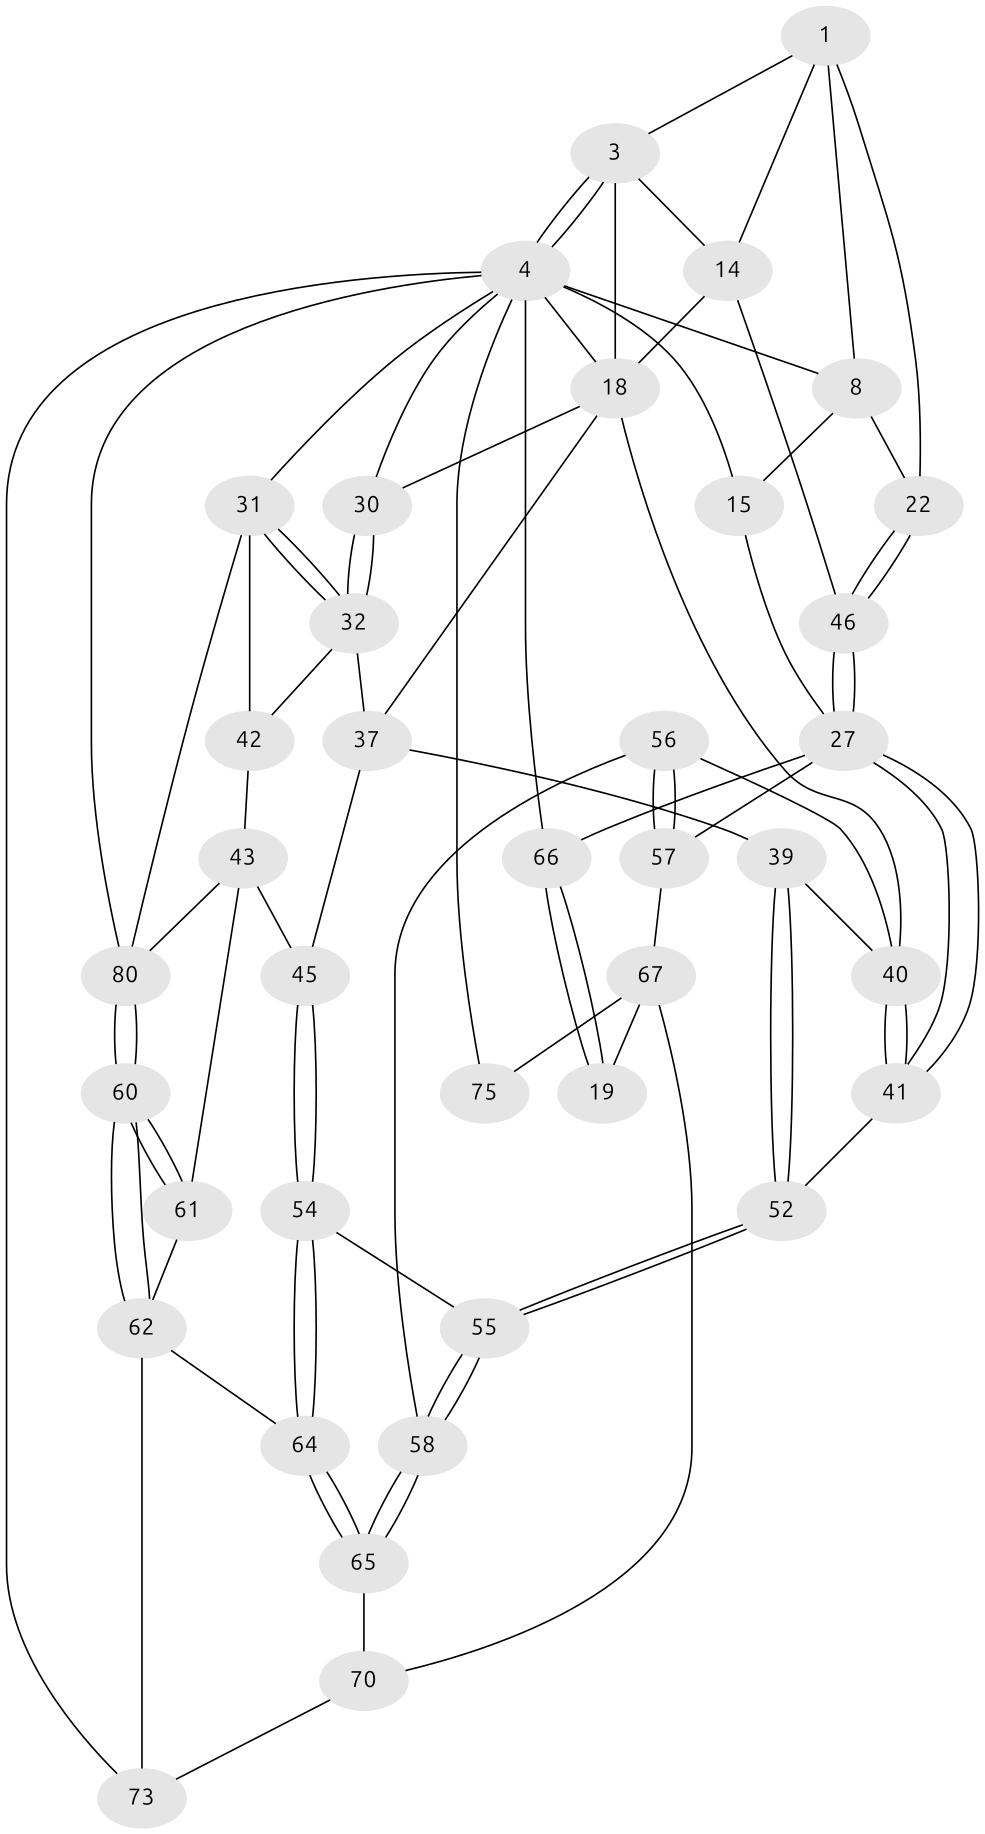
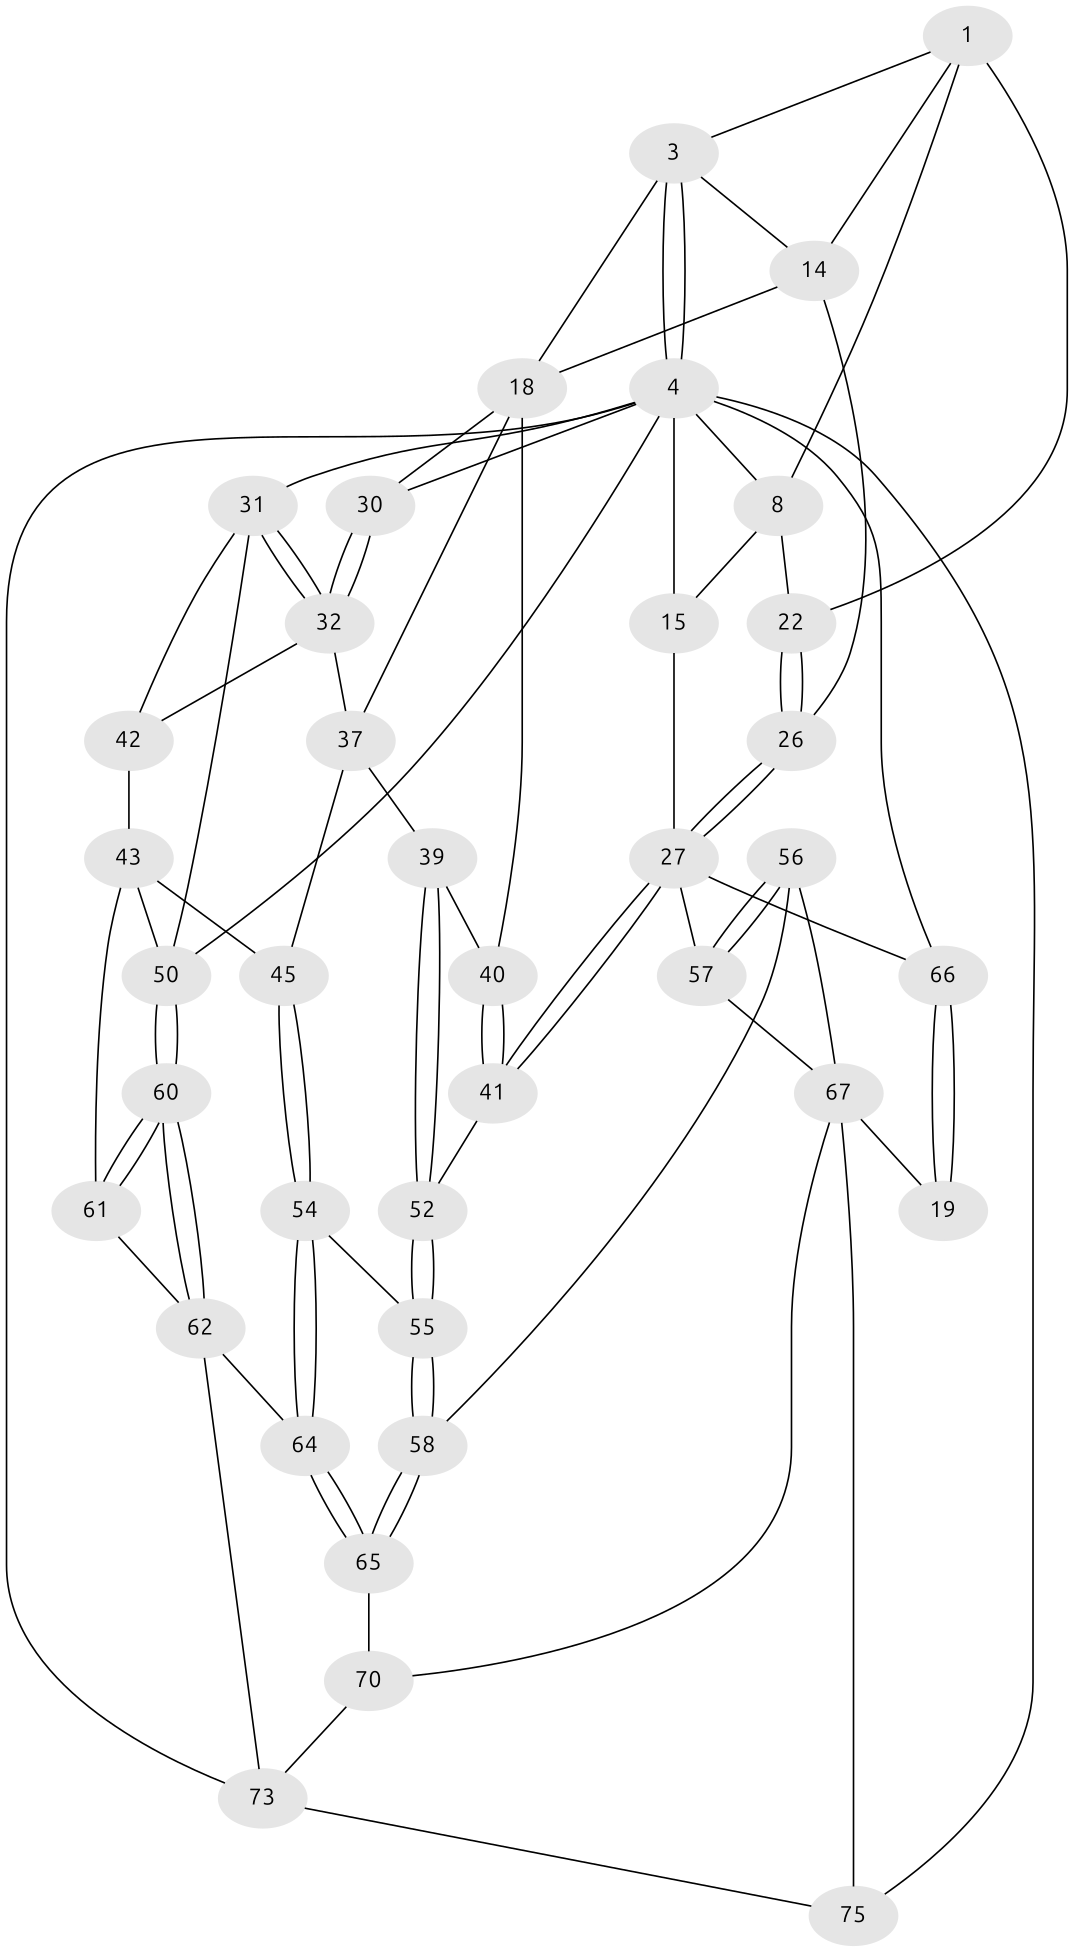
  graph {
    fontname=Ubuntu
    node [color=gray90 fontname=Ubuntu style=filled]
    edge [fontname=Ubuntu]
    1 [super="+2+9"]
    3 [super="+13"]
    8 [super="+10"]
    14 [super="+34"]
    22
    4 [super="+5+17"]
    18 [super="+23+19"]
    15 [super="+29"]
-   26 [label=46]
+   26
    30
    31 [super="+46"]
-   50 [super="+51" label=80]
+   50 [super="+51"]
    66
    73 [super="+74"]
    75
    37 [super="+38"]
    40
    27 [super="+28"]
    32 [super="+36"]
    42
    60
    n22 [label=19]
    41
    57
    39
    45
    52 [super="+53"]
    67 [super="+71+68"]
    43 [super="+44"]
    54
    55
    61
    62 [super="+63"]
    64
    58
    56 [super="+59"]
    65
    70
    1 -- 3
    1 -- 8
    1 -- 14
    1 -- 22
    3 -- 14
    3 -- 4
    3 -- 4
    3 -- 18
    8 -- 22
    8 -- 15
    14 -- 18
    14 -- 26
    22 -- 26
    22 -- 26
    4 -- 8
-   4 -- 18
    4 -- 15 [weight=2]
    4 -- 30
    4 -- 31
    4 -- 50
    4 -- 66 [weight=2]
    4 -- 73
    4 -- 75
    18 -- 30
    18 -- 37
    18 -- 40
    15 -- 27 [weight=2]
    26 -- 27
    26 -- 27
    30 -- 32
    30 -- 32
    31 -- 50
    31 -- 32
    31 -- 32
    31 -- 42
    50 -- 60
    50 -- 60
    66 -- n22
    66 -- n22
+   73 -- 75
    37 -- 39
    37 -- 45
    40 -- 41
    40 -- 41
    27 -- 66
    27 -- 41
    27 -- 41
    27 -- 57
    32 -- 37
    32 -- 42
    42 -- 43
    60 -- 61
    60 -- 61
    60 -- 62
    60 -- 62
    41 -- 52
    57 -- 67
    39 -- 40
    39 -- 52
    39 -- 52
    45 -- 54
    45 -- 54
    52 -- 55
    52 -- 55
    67 -- 75
    67 -- n22 [weight=2]
    67 -- 70
    43 -- 50
    43 -- 45
    43 -- 61
    54 -- 55
    54 -- 64
    54 -- 64
    55 -- 58
    55 -- 58
    61 -- 62
    62 -- 73
    62 -- 64
    64 -- 65
    64 -- 65
    58 -- 65
    58 -- 65
    56 -- 57
    56 -- 57
-   56 -- 40
+   56 -- 67
    56 -- 58
    65 -- 70
    70 -- 73
  }
